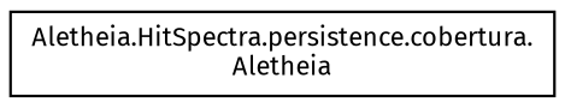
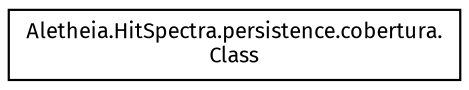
  digraph {
    rankdir=LR
    fontname="Fira Sans"
-   n1 [color=black fillcolor=white fontname="Fira Sans" fontsize=10 height=0.2 label="Aletheia.HitSpectra.persistence.cobertura.\lAletheia" shape=record style=filled width=0.4]
+   n1 [color=black fillcolor=white fontname="Fira Sans" fontsize=10 height=0.2 label="Aletheia.HitSpectra.persistence.cobertura.\lClass" shape=record style=filled width=0.4]
  }
